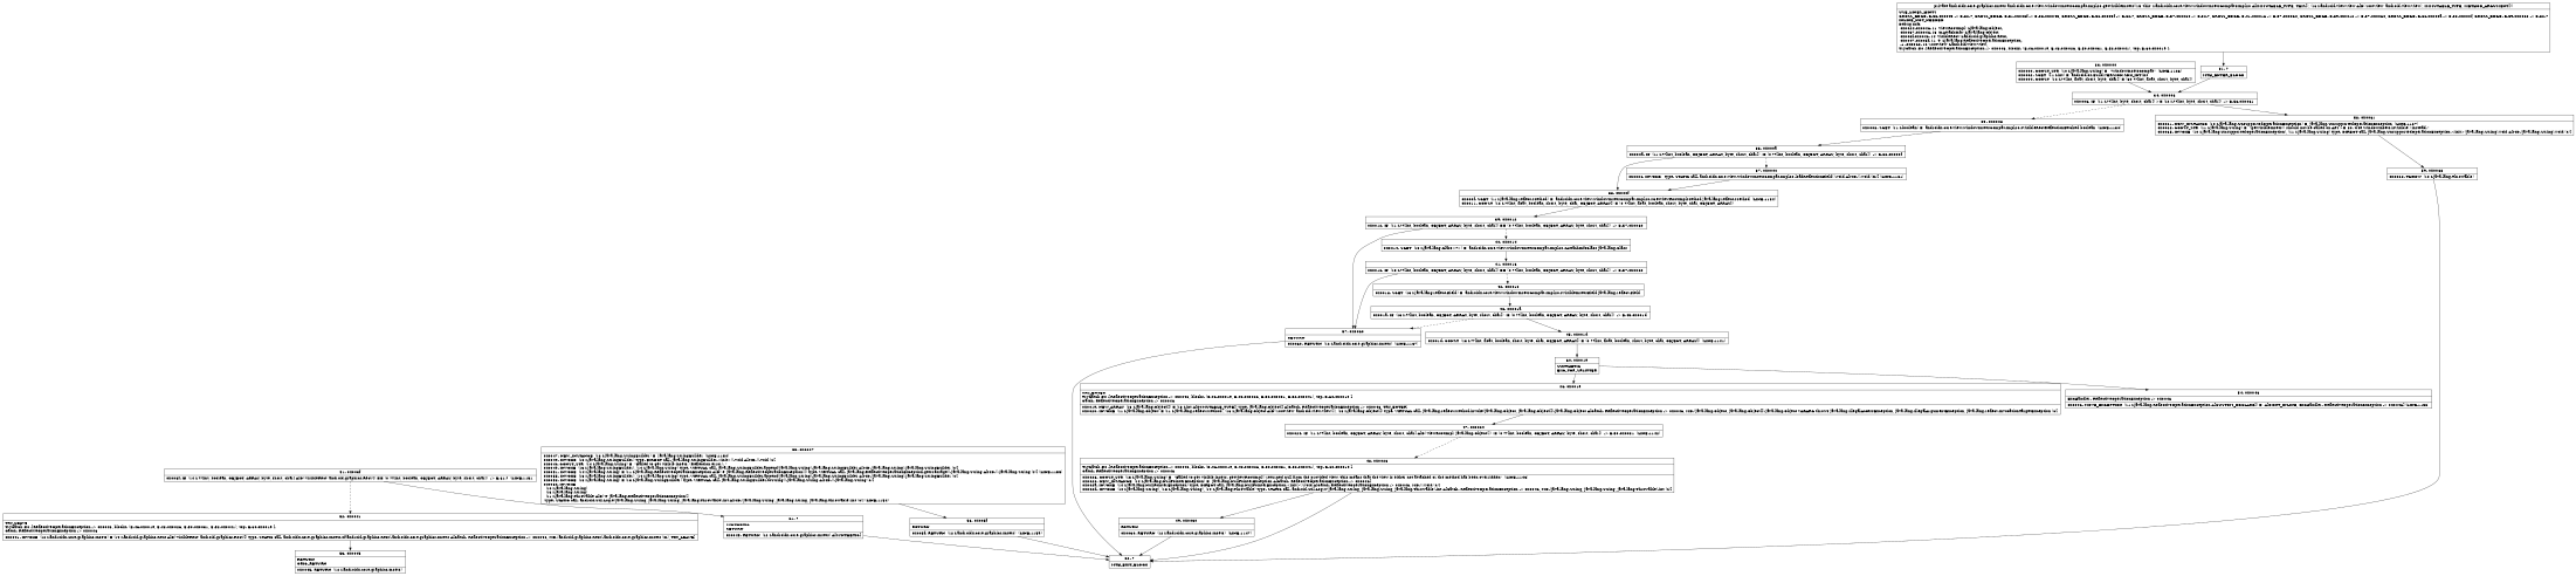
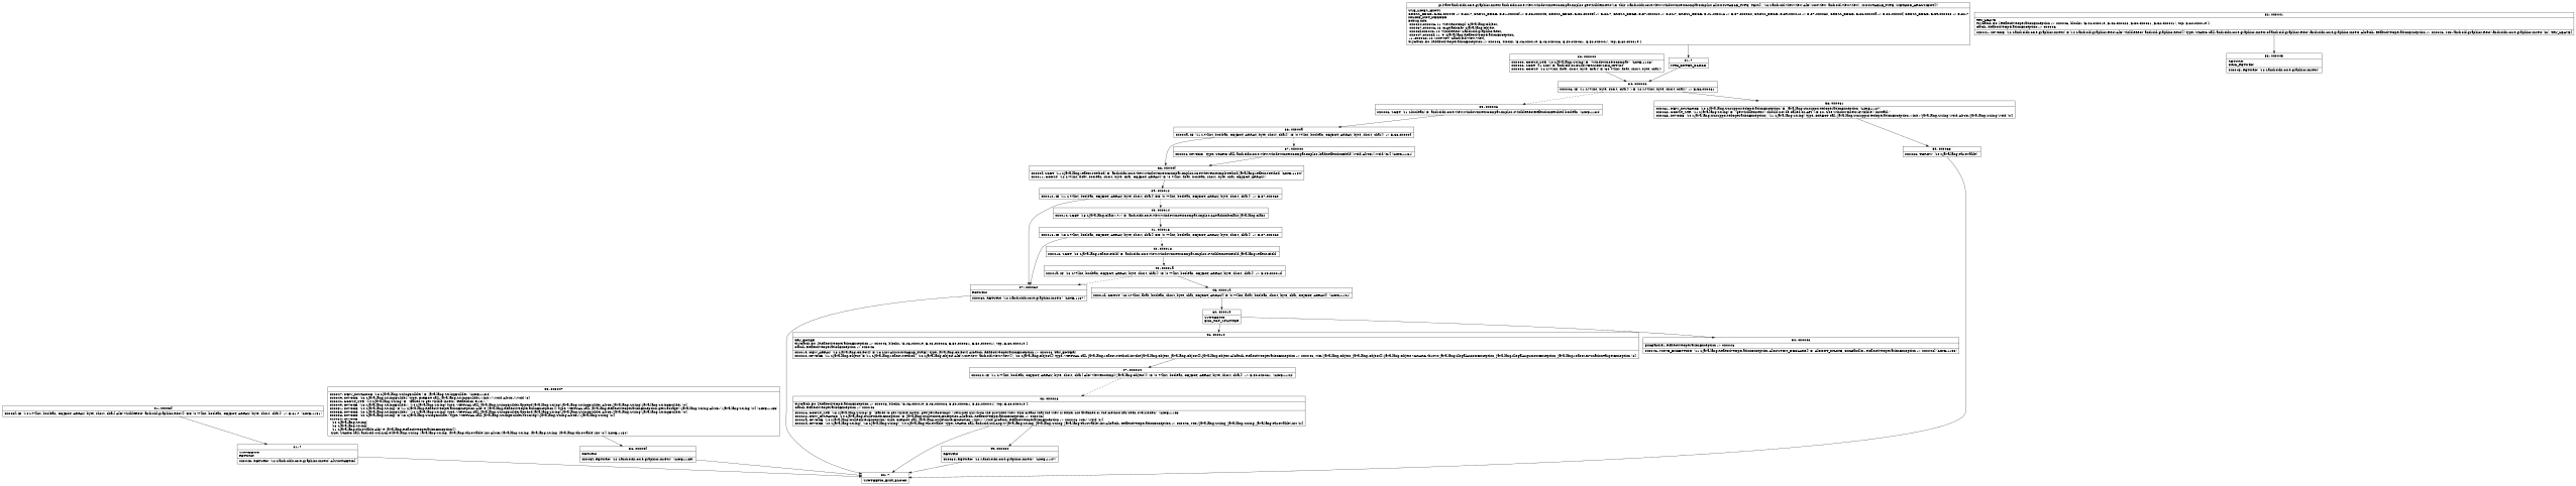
  digraph {
    node [shape=record]
    n1 [label="{31\:\ ?|MTH_ENTER_BLOCK\l}"]
    n2 [label="{34\:\ 0x0006|0x0006: IF  (r1 I:??[int, byte, short, char]) \>= (r2 I:??[int, byte, short, char])  \-\> B:58:0x0061 \l}"]
    n3 [label="{33\:\ 0x0000|0x0000: CONST_STR  (r0 I:java.lang.String) =  \"WindowInsetsCompat\"  (LINE:1126)\l0x0002: SGET  (r1 I:int) =  android.os.Build.VERSION.SDK_INT int \l0x0004: CONST  (r2 I:??[int, float, short, byte, char]) = (30 ??[int, float, short, byte, char]) \l}"]
    n4 [label="{35\:\ 0x0008|0x0008: SGET  (r1 I:boolean) =  androidx.core.view.WindowInsetsCompat.Impl20.sVisibleRectReflectionFetched boolean  (LINE:1130)\l}"]
    n5 [label="{58\:\ 0x0061|0x0061: NEW_INSTANCE  (r0 I:java.lang.UnsupportedOperationException) =  java.lang.UnsupportedOperationException  (LINE:1127)\l0x0063: CONST_STR  (r1 I:java.lang.String) =  \"getVisibleInsets() should not be called on API \>= 30. Use WindowInsets.isVisible() instead.\" \l0x0065: INVOKE  (r0 I:java.lang.UnsupportedOperationException), (r1 I:java.lang.String) type: DIRECT call: java.lang.UnsupportedOperationException.\<init\>(java.lang.String):void A[MD:(java.lang.String):void (c)]\l}"]
    n6 [label="{36\:\ 0x000a|0x000a: IF  (r1 I:??[int, boolean, OBJECT, ARRAY, byte, short, char]) != (0 ??[int, boolean, OBJECT, ARRAY, byte, short, char])  \-\> B:38:0x000f \l}"]
    n7 [label="{59\:\ 0x0068|0x0068: THROW  (r0 I:java.lang.Throwable) \l}"]
    n8 [label="{37\:\ 0x000c|0x000c: INVOKE   type: STATIC call: androidx.core.view.WindowInsetsCompat.Impl20.loadReflectionField():void A[MD:():void (m)] (LINE:1131)\l}"]
    n9 [label="{38\:\ 0x000f|0x000f: SGET  (r1 I:java.lang.reflect.Method) =  androidx.core.view.WindowInsetsCompat.Impl20.sGetViewRootImplMethod java.lang.reflect.Method  (LINE:1134)\l0x0011: CONST  (r2 I:??[int, float, boolean, short, byte, char, OBJECT, ARRAY]) = (0 ??[int, float, boolean, short, byte, char, OBJECT, ARRAY]) \l}"]
    n10 [label="{39\:\ 0x0012|0x0012: IF  (r1 I:??[int, boolean, OBJECT, ARRAY, byte, short, char]) == (0 ??[int, boolean, OBJECT, ARRAY, byte, short, char])  \-\> B:57:0x0060 \l}"]
    n11 [label="{40\:\ 0x0014|0x0014: SGET  (r3 I:java.lang.Class\<?\>) =  androidx.core.view.WindowInsetsCompat.Impl20.sAttachInfoClass java.lang.Class \l}"]
    n12 [label="{57\:\ 0x0060|RETURN\l|0x0060: RETURN  (r2 I:androidx.core.graphics.Insets)  (LINE:1137)\l}"]
    n13 [label="{41\:\ 0x0016|0x0016: IF  (r3 I:??[int, boolean, OBJECT, ARRAY, byte, short, char]) == (0 ??[int, boolean, OBJECT, ARRAY, byte, short, char])  \-\> B:57:0x0060 \l}"]
-   n14 [label="{32\:\ ?|MTH_EXIT_BLOCK\l}"]
+   n14 [label="{32\:\ ?|SYNTHETIC_EXIT_BLOCK\l}"]
    n15 [label="{42\:\ 0x0018|0x0018: SGET  (r3 I:java.lang.reflect.Field) =  androidx.core.view.WindowInsetsCompat.Impl20.sVisibleInsetsField java.lang.reflect.Field \l}"]
    n16 [label="{43\:\ 0x001a|0x001a: IF  (r3 I:??[int, boolean, OBJECT, ARRAY, byte, short, char]) != (0 ??[int, boolean, OBJECT, ARRAY, byte, short, char])  \-\> B:45:0x001d \l}"]
    n17 [label="{45\:\ 0x001d|0x001d: CONST  (r3 I:??[int, float, boolean, short, byte, char, OBJECT, ARRAY]) = (0 ??[int, float, boolean, short, byte, char, OBJECT, ARRAY])  (LINE:1141)\l}"]
    n18 [label="{60\:\ 0x001e|SYNTHETIC\lEXC_TOP_SPLITTER\l}"]
    n19 [label="{46\:\ 0x001e|TRY_ENTER\lTryCatch #0 \{ReflectiveOperationException \-\> 0x0046, blocks: (B:46:0x001e, B:48:0x0026, B:50:0x0031, B:52:0x0041), top: B:60:0x001e \}\lCatch: ReflectiveOperationException \-\> 0x0046\l|0x001e: NEW_ARRAY  (r3 I:java.lang.Object[]) = (r3 I:int A[IMMUTABLE_TYPE]) type: java.lang.Object[] A[Catch: ReflectiveOperationException \-\> 0x0046, TRY_ENTER]\l0x0020: INVOKE  (r1 I:java.lang.Object) = (r1 I:java.lang.reflect.Method), (r6 I:java.lang.Object A[D('rootView' android.view.View)]), (r3 I:java.lang.Object[]) type: VIRTUAL call: java.lang.reflect.Method.invoke(java.lang.Object, java.lang.Object[]):java.lang.Object A[Catch: ReflectiveOperationException \-\> 0x0046, MD:(java.lang.Object, java.lang.Object[]):java.lang.Object VARARG throws java.lang.IllegalAccessException, java.lang.IllegalArgumentException, java.lang.reflect.InvocationTargetException (c)]\l}"]
    n20 [label="{54\:\ 0x0046|ExcHandler: ReflectiveOperationException \-\> 0x0046\l|0x0046: MOVE_EXCEPTION  (r1 I:java.lang.ReflectiveOperationException A[CUSTOM_DECLARE]) =  A[DONT_INLINE, ExcHandler: ReflectiveOperationException \-\> 0x0046] (LINE:1153)\l}"]
    n21 [label="{47\:\ 0x0024|0x0024: IF  (r1 I:??[int, boolean, OBJECT, ARRAY, byte, short, char] A[D('viewRootImpl' java.lang.Object)]) != (0 ??[int, boolean, OBJECT, ARRAY, byte, short, char])  \-\> B:50:0x0031  (LINE:1142)\l}"]
    n22 [label="{48\:\ 0x0026|TryCatch #0 \{ReflectiveOperationException \-\> 0x0046, blocks: (B:46:0x001e, B:48:0x0026, B:50:0x0031, B:52:0x0041), top: B:60:0x001e \}\lCatch: ReflectiveOperationException \-\> 0x0046\l|0x0026: CONST_STR  (r3 I:java.lang.String) =  \"Failed to get visible insets. getViewRootImpl() returned null from the provided view. This means that the view is either not attached or the method has been overridden\"  (LINE:1143)\l0x0028: NEW_INSTANCE  (r4 I:java.lang.NullPointerException) =  java.lang.NullPointerException A[Catch: ReflectiveOperationException \-\> 0x0046]\l0x002a: INVOKE  (r4 I:java.lang.NullPointerException) type: DIRECT call: java.lang.NullPointerException.\<init\>():void A[Catch: ReflectiveOperationException \-\> 0x0046, MD:():void (c)]\l0x002d: INVOKE  (r0 I:java.lang.String), (r3 I:java.lang.String), (r4 I:java.lang.Throwable) type: STATIC call: android.util.Log.w(java.lang.String, java.lang.String, java.lang.Throwable):int A[Catch: ReflectiveOperationException \-\> 0x0046, MD:(java.lang.String, java.lang.String, java.lang.Throwable):int (c)]\l}"]
    n23 [label="{49\:\ 0x0030|RETURN\l|0x0030: RETURN  (r2 I:androidx.core.graphics.Insets)  (LINE:1147)\l}"]
    n24 [label="{51\:\ 0x003f|0x003f: IF  (r4 I:??[int, boolean, OBJECT, ARRAY, byte, short, char] A[D('visibleRect' android.graphics.Rect)]) == (0 ??[int, boolean, OBJECT, ARRAY, byte, short, char])  \-\> B:61:?  (LINE:1151)\l}"]
    n25 [label="{52\:\ 0x0041|TRY_LEAVE\lTryCatch #0 \{ReflectiveOperationException \-\> 0x0046, blocks: (B:46:0x001e, B:48:0x0026, B:50:0x0031, B:52:0x0041), top: B:60:0x001e \}\lCatch: ReflectiveOperationException \-\> 0x0046\l|0x0041: INVOKE  (r2 I:androidx.core.graphics.Insets) = (r4 I:android.graphics.Rect A[D('visibleRect' android.graphics.Rect)]) type: STATIC call: androidx.core.graphics.Insets.of(android.graphics.Rect):androidx.core.graphics.Insets A[Catch: ReflectiveOperationException \-\> 0x0046, MD:(android.graphics.Rect):androidx.core.graphics.Insets (m), TRY_LEAVE]\l}"]
    n26 [label="{61\:\ ?|SYNTHETIC\lRETURN\l|0x0045: RETURN  (r2 I:androidx.core.graphics.Insets) A[SYNTHETIC]\l}"]
    n27 [label="{53\:\ 0x0045|RETURN\lORIG_RETURN\l|0x0045: RETURN  (r2 I:androidx.core.graphics.Insets) \l}"]
    n28 [label="{55\:\ 0x0047|0x0047: NEW_INSTANCE  (r3 I:java.lang.StringBuilder) =  java.lang.StringBuilder  (LINE:1154)\l0x0049: INVOKE  (r3 I:java.lang.StringBuilder) type: DIRECT call: java.lang.StringBuilder.\<init\>():void A[MD:():void (c)]\l0x004c: CONST_STR  (r4 I:java.lang.String) =  \"Failed to get visible insets. (Reflection error). \" \l0x004e: INVOKE  (r3 I:java.lang.StringBuilder), (r4 I:java.lang.String) type: VIRTUAL call: java.lang.StringBuilder.append(java.lang.String):java.lang.StringBuilder A[MD:(java.lang.String):java.lang.StringBuilder (c)]\l0x0051: INVOKE  (r4 I:java.lang.String) = (r1 I:java.lang.ReflectiveOperationException A[D('e' java.lang.ReflectiveOperationException)]) type: VIRTUAL call: java.lang.ReflectiveOperationException.getMessage():java.lang.String A[MD:():java.lang.String (s)] (LINE:1155)\l0x0055: INVOKE  (r3 I:java.lang.StringBuilder), (r4 I:java.lang.String) type: VIRTUAL call: java.lang.StringBuilder.append(java.lang.String):java.lang.StringBuilder A[MD:(java.lang.String):java.lang.StringBuilder (c)]\l0x0058: INVOKE  (r3 I:java.lang.String) = (r3 I:java.lang.StringBuilder) type: VIRTUAL call: java.lang.StringBuilder.toString():java.lang.String A[MD:():java.lang.String (c)]\l0x005c: INVOKE  \l  (r0 I:java.lang.String)\l  (r3 I:java.lang.String)\l  (r1 I:java.lang.Throwable A[D('e' java.lang.ReflectiveOperationException)])\l type: STATIC call: android.util.Log.e(java.lang.String, java.lang.String, java.lang.Throwable):int A[MD:(java.lang.String, java.lang.String, java.lang.Throwable):int (c)] (LINE:1154)\l}"]
    n29 [label="{56\:\ 0x005f|RETURN\l|0x005f: RETURN  (r2 I:androidx.core.graphics.Insets)  (LINE:1159)\l}"]
    n30 [label="{private androidx.core.graphics.Insets androidx.core.view.WindowInsetsCompat.Impl20.getVisibleInsets((r5 'this' I:androidx.core.view.WindowInsetsCompat$Impl20 A[IMMUTABLE_TYPE, THIS]), (r6 I:android.view.View A[D('rootView' android.view.View), IMMUTABLE_TYPE, METHOD_ARGUMENT]))  | USE_LINES_HINTS\lCROSS_EDGE: B:53:0x0045 \-\> B:32:?, CROSS_EDGE: B:51:0x003f \-\> B:53:0x0045, CROSS_EDGE: B:56:0x005f \-\> B:32:?, CROSS_EDGE: B:57:0x0060 \-\> B:32:?, CROSS_EDGE: B:41:0x0016 \-\> B:57:0x0060, CROSS_EDGE: B:39:0x0012 \-\> B:57:0x0060, CROSS_EDGE: B:36:0x000a \-\> B:38:0x000f, CROSS_EDGE: B:59:0x0068 \-\> B:32:?\lINLINE_NOT_NEEDED\lDebug Info:\l  0x0024\-0x0046: r1 'viewRootImpl' Ljava\/lang\/Object;\l  0x0037\-0x0046: r3 'mAttachInfo' Ljava\/lang\/Object;\l  0x003f\-0x0046: r4 'visibleRect' Landroid\/graphics\/Rect;\l  0x0047\-0x005f: r1 'e' Ljava\/lang\/ReflectiveOperationException;\l  \-1 \-0x0068: r6 'rootView' Landroid\/view\/View;\lTryCatch #0 \{ReflectiveOperationException \-\> 0x0046, blocks: (B:46:0x001e, B:48:0x0026, B:50:0x0031, B:52:0x0041), top: B:60:0x001e \}\l}"]
    n1 -> n2
    n2 -> n4 [style=dashed]
    n2 -> n5
    n3 -> n2
    n4 -> n6
    n5 -> n7
    n6 -> n8 [style=dashed]
    n6 -> n9
    n7 -> n14
    n8 -> n9
    n9 -> n10
    n10 -> n11 [style=dashed]
    n10 -> n12
    n11 -> n13
    n12 -> n14
    n13 -> n12
    n13 -> n15 [style=dashed]
    n15 -> n16
    n16 -> n12 [style=dashed]
    n16 -> n17
    n17 -> n18
    n18 -> n19
    n18 -> n20
    n19 -> n21
    n21 -> n22 [style=dashed]
    n22 -> n14
    n22 -> n23
    n23 -> n14
-   n24 -> n25 [style=dashed]
    n24 -> n26
    n25 -> n27
    n26 -> n14
    n28 -> n29
    n29 -> n14
    n30 -> n1
  }
